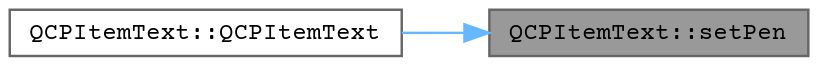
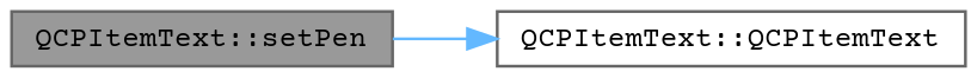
  digraph {
    rankdir=RL
    fontname="Courier Prime"
    node [fontname="Courier Prime" fontsize=10 shape=box style=filled]
    n1 [color=gray40 fillcolor=grey60 fontcolor=black height=0.2 label="QCPItemText::setPen" width=0.4]
    n2 [color=grey40 fillcolor=white height=0.2 label="QCPItemText::QCPItemText" width=0.4]
-   n1 -> n2 [color=steelblue1 dir=back fontname="Courier Prime" fontsize=10 labelfontname=Helvetica labelfontsize=10 style=solid]
+   n2 -> n1 [color=steelblue1 dir=back fontname="Courier Prime" fontsize=10 labelfontname=Helvetica labelfontsize=10 style=solid]
  }
